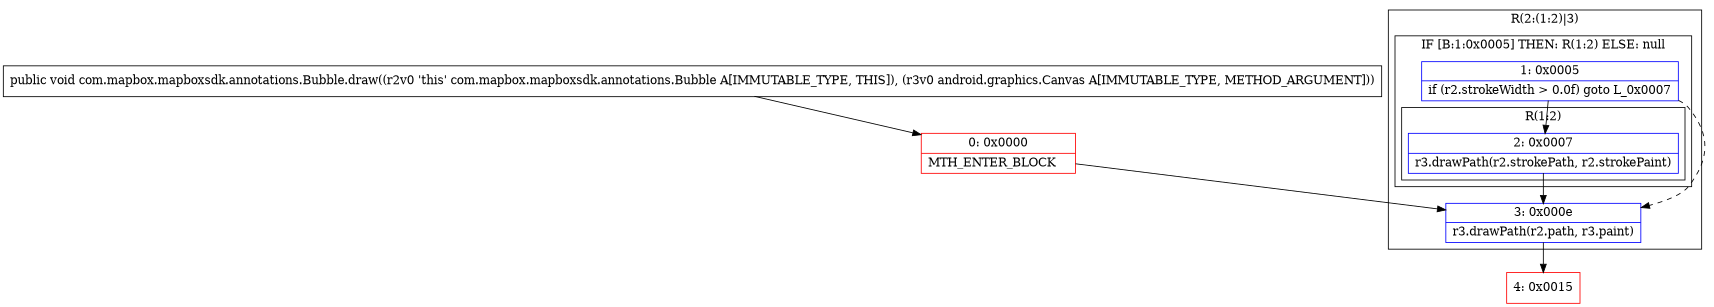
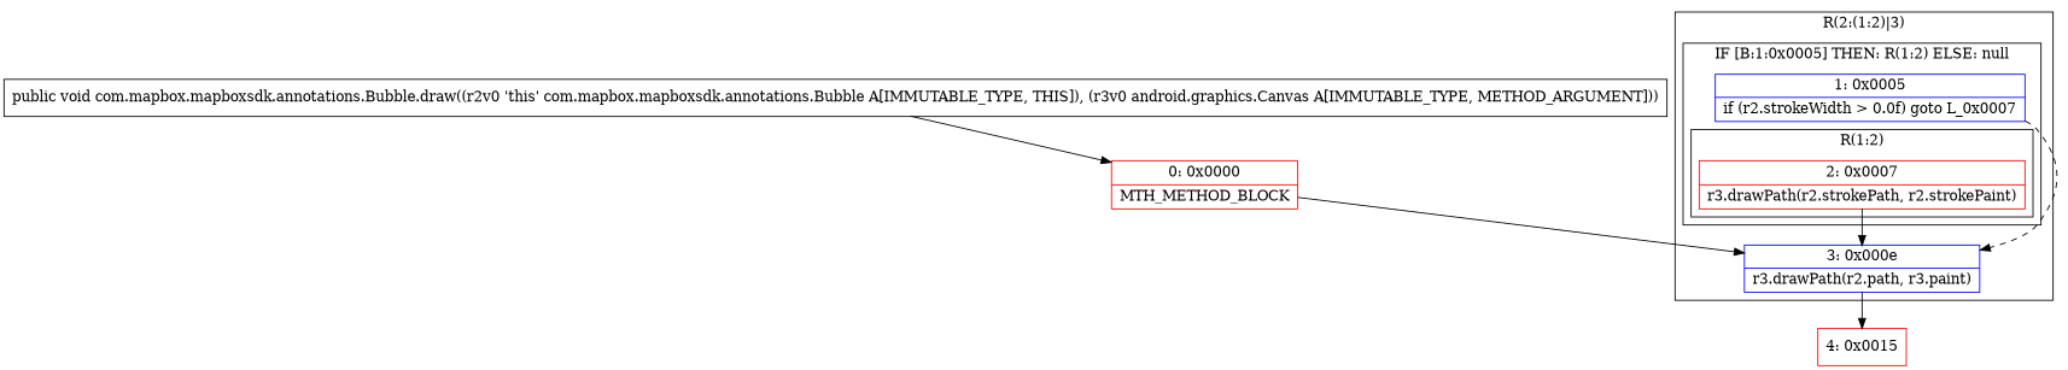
  digraph {
    node [color=blue shape=record]
-   n1 [label="{2\:\ 0x0007|r3.drawPath(r2.strokePath, r2.strokePaint)\l}"]
+   n1 [color=red label="{2\:\ 0x0007|r3.drawPath(r2.strokePath, r2.strokePaint)\l}"]
    n2 [label="{1\:\ 0x0005|if (r2.strokeWidth \> 0.0f) goto L_0x0007\l}"]
    n3 [label="{3\:\ 0x000e|r3.drawPath(r2.path, r3.paint)\l}"]
    n4 [color=red label="{4\:\ 0x0015}"]
-   n5 [color=red label="{0\:\ 0x0000|MTH_ENTER_BLOCK\l}"]
+   n5 [color=red label="{0\:\ 0x0000|MTH_METHOD_BLOCK\l}"]
    n6 [label="{public void com.mapbox.mapboxsdk.annotations.Bubble.draw((r2v0 'this' com.mapbox.mapboxsdk.annotations.Bubble A[IMMUTABLE_TYPE, THIS]), (r3v0 android.graphics.Canvas A[IMMUTABLE_TYPE, METHOD_ARGUMENT])) }" color=""]
    subgraph cluster_1 {
      label="R(2:(1:2)|3)"
      n3
      subgraph cluster_2 {
        label="IF [B:1:0x0005] THEN: R(1:2) ELSE: null"
        n2
        subgraph cluster_3 {
          label="R(1:2)"
          n1
        }
      }
    }
    n1 -> n3
-   n2 -> n1
    n2 -> n3 [style=dashed]
    n3 -> n4
    n5 -> n3
    n6 -> n5
  }
